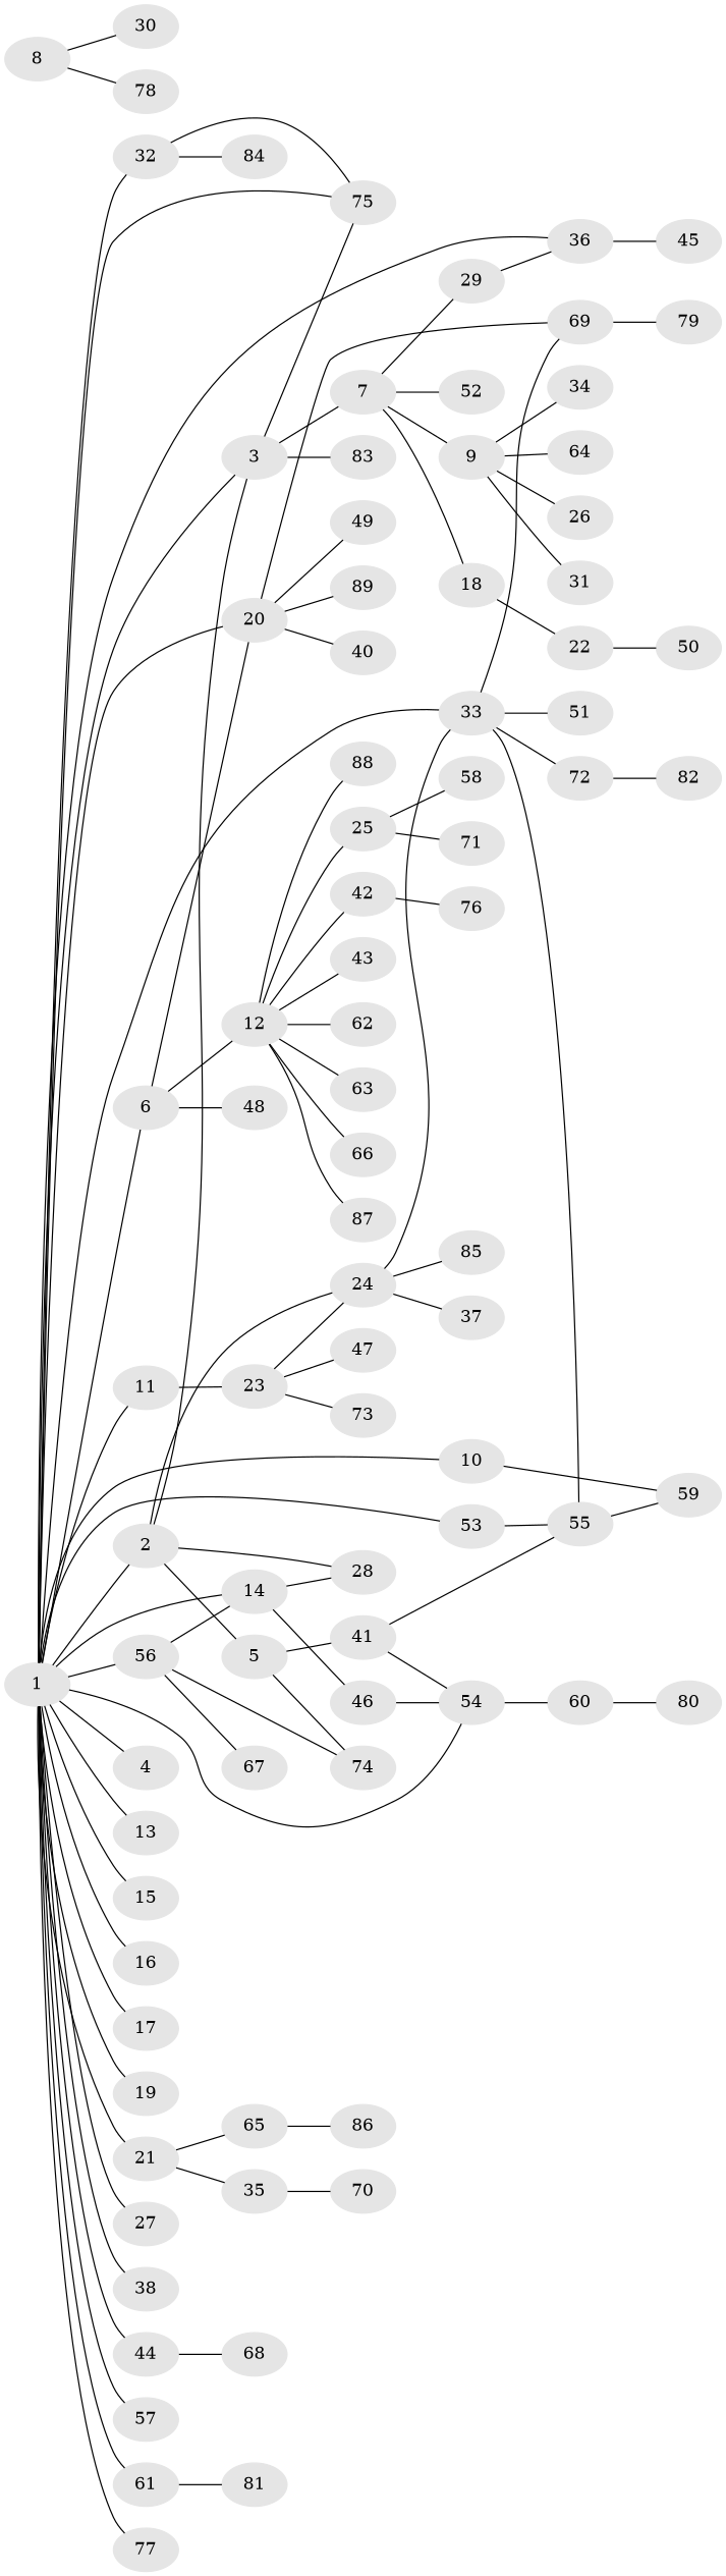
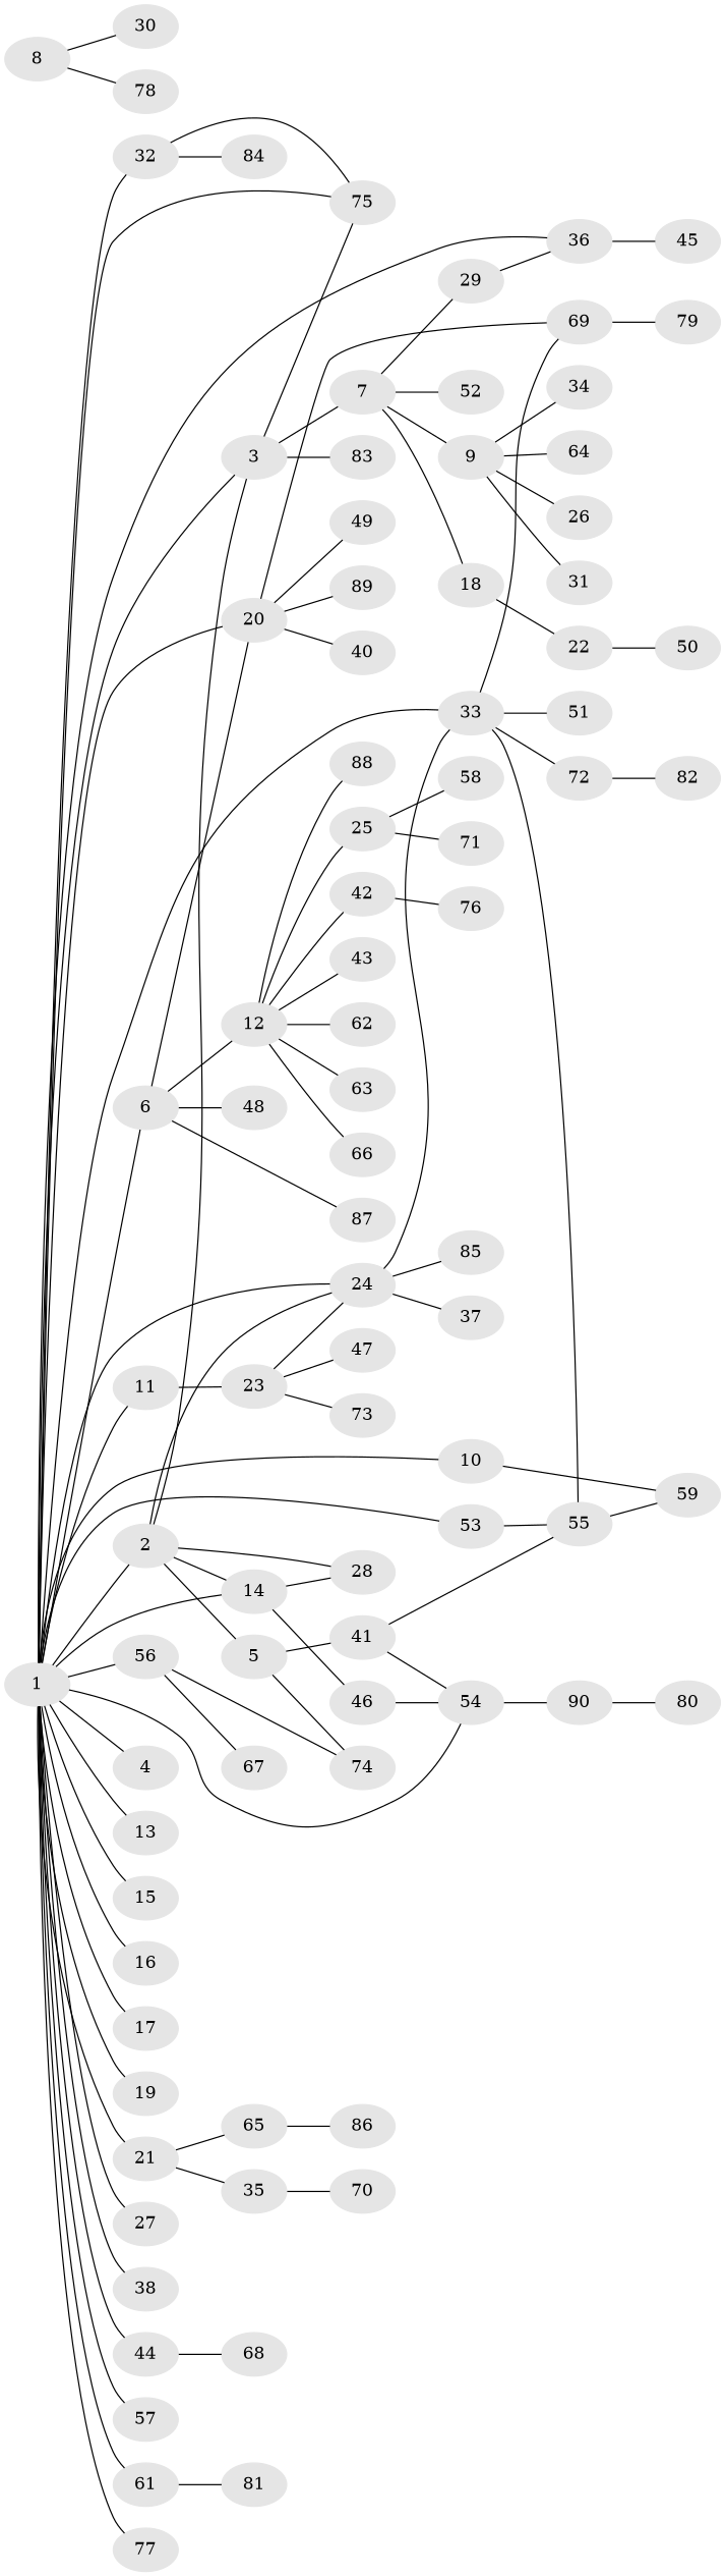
  graph {
    rankdir=LR
    node [color=gray90 style=filled]
    1
    2
    3
    4
    6
    10
    11
    13
    15
    16
    17
    19
    20
    21
    24
    27
    32
    33
    36
    38
    44
    53
    54
    56
    57
    61
    75
    77
    14
    5
    28
    7
    83
    12
    48
    8
    30
    78
    59
    23
    n41 [label=89]
    40
    49
    69
    35
    65
    37
    85
    84
    51
    55
    72
    45
    68
-   60
+   60 [label=90]
    74
    67
    81
    41
    46
    9
    18
    29
    52
    25
    42
    43
    62
    63
    66
    87
    88
    26
    31
    34
    64
    22
    47
    73
    58
    71
    76
    50
    79
    70
    86
    82
    80
    1 -- 2
    1 -- 3
    1 -- 4
    1 -- 6
    1 -- 10
    1 -- 11
    1 -- 13
    1 -- 15
    1 -- 16
    1 -- 17
    1 -- 19
    1 -- 20
    1 -- 21
+   1 -- 24
    1 -- 27
    1 -- 32
    1 -- 33
    1 -- 36
    1 -- 38
    1 -- 44
    1 -- 53
    1 -- 54
    1 -- 56
    1 -- 57
    1 -- 61
    1 -- 75
    1 -- 77
    1 -- 14
    2 -- 3
    2 -- 24
-   56 -- 14
+   2 -- 14
    2 -- 5
    2 -- 28
    3 -- 75
    3 -- 7
    3 -- 83
    6 -- 20
    6 -- 12
    6 -- 48
    10 -- 59
    11 -- 23
    20 -- n41
    20 -- 40
    20 -- 49
    20 -- 69
    21 -- 35
    21 -- 65
    24 -- 33
    24 -- 37
    24 -- 85
    32 -- 75
    32 -- 84
    33 -- 69
    33 -- 51
    33 -- 55
    33 -- 72
    36 -- 45
    44 -- 68
    53 -- 55
    54 -- 60
    56 -- 74
    56 -- 67
    61 -- 81
    14 -- 28
    14 -- 46
    5 -- 74
    5 -- 41
    7 -- 9
    7 -- 18
    7 -- 29
    7 -- 52
    12 -- 25
    12 -- 42
    12 -- 43
    12 -- 62
    12 -- 63
    12 -- 66
-   12 -- 87
+   6 -- 87
    12 -- 88
    8 -- 30
    8 -- 78
    23 -- 24
    23 -- 47
    23 -- 73
    69 -- 79
    35 -- 70
    65 -- 86
    55 -- 59
    72 -- 82
    60 -- 80
    41 -- 54
    41 -- 55
    46 -- 54
    9 -- 26
    9 -- 31
    9 -- 34
    9 -- 64
    18 -- 22
    29 -- 36
    25 -- 58
    25 -- 71
    42 -- 76
    22 -- 50
  }
